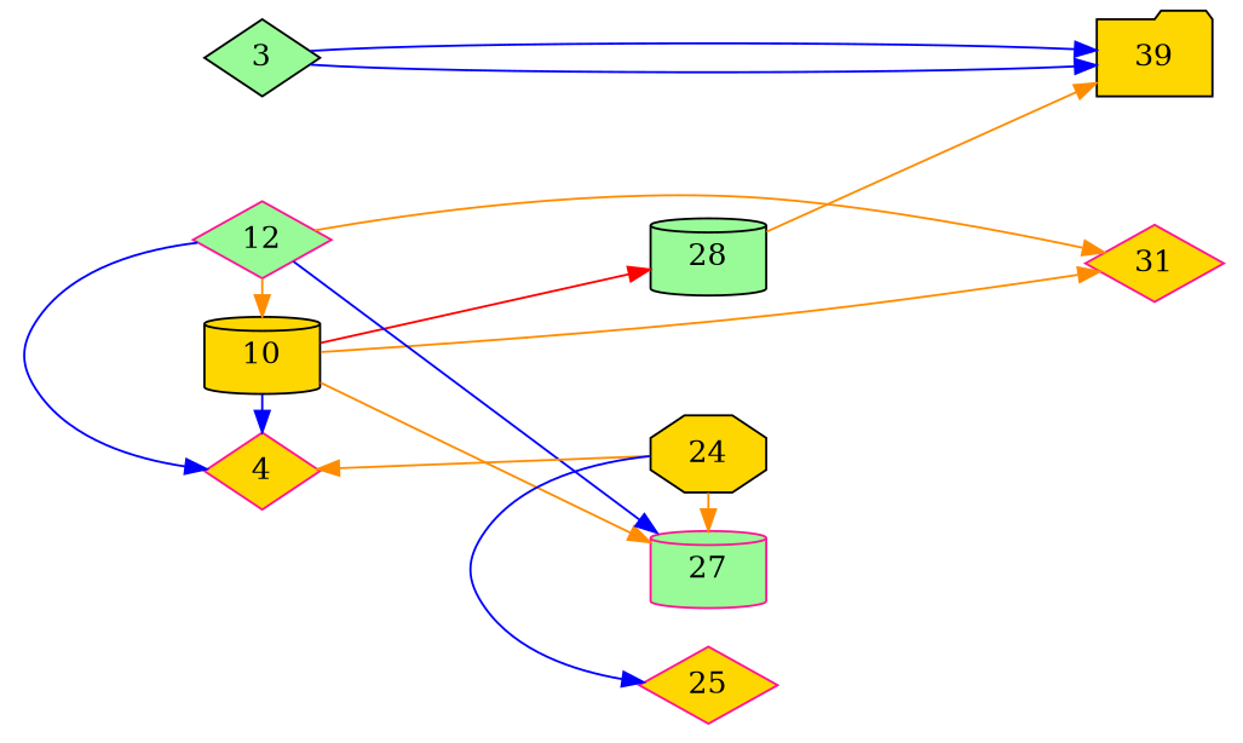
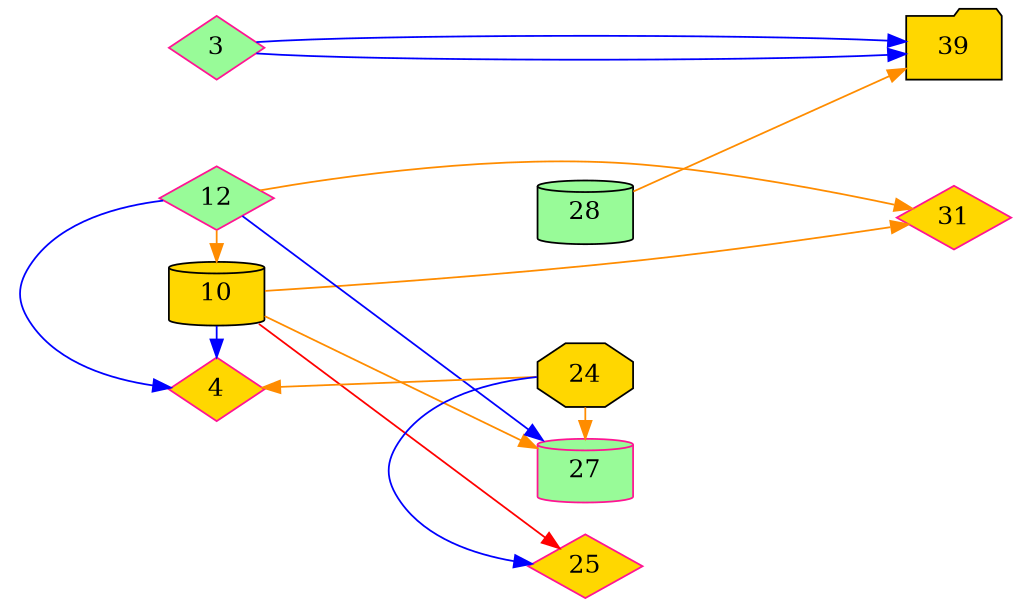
  digraph {
    rankdir=LR
    ranksep=2.0
    node [color=black fillcolor=gold shape=diamond style=filled]
    edge [color=darkorange]
-   3 [fillcolor=palegreen]
+   3 [color=deeppink fillcolor=palegreen]
    4 [color=deeppink]
    10 [shape=cylinder]
    12 [color=deeppink fillcolor=palegreen]
    24 [shape=octagon]
    25 [color=deeppink]
    27 [color=deeppink fillcolor=palegreen shape=cylinder]
    28 [fillcolor=palegreen shape=cylinder]
    n9 [label=39 shape=folder]
    31 [color=deeppink]
    subgraph sub_1 {
      rank=same
      3
      4
      10
      12
    }
    subgraph sub_2 {
      rank=same
      24
      25
      27
      28
    }
    subgraph sub_3 {
      rank=same
      n9
      31
    }
    3 -> n9 [color=blue]
    3 -> n9 [color=blue]
    10 -> 4 [color=blue]
-   10 -> 28 [color=red]
+   10 -> 25 [color=red]
    10 -> 27
    10 -> 31
    12 -> 4 [color=blue]
    12 -> 10
    12 -> 27 [color=blue]
    12 -> 31
    24 -> 4
    24 -> 25 [color=blue]
    24 -> 27
    28 -> n9
  }
